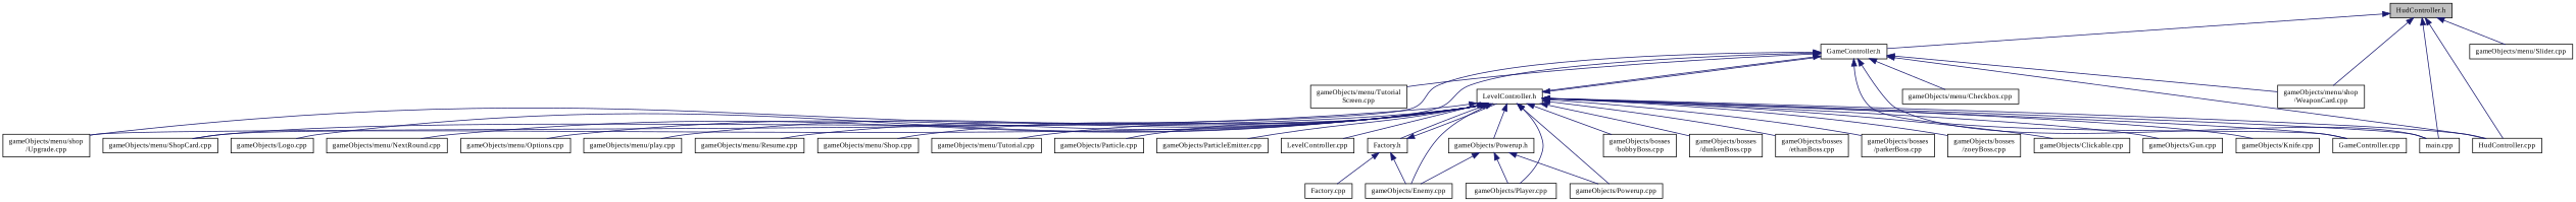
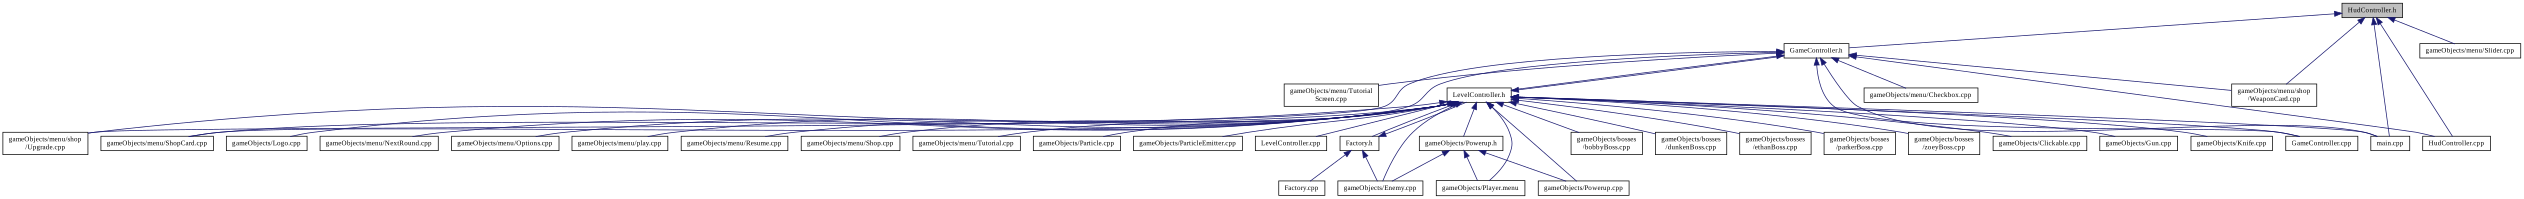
  digraph {
    fontname="Liberation Serif"
    node [color=black fillcolor=white fontname="Liberation Serif" fontsize=10 shape=record style=filled]
    edge [color=midnightblue dir=back fontname="Liberation Serif" fontsize=10 labelfontname=Helvetica labelfontsize=10 style=solid]
    n1 [fillcolor=grey75 fontcolor=black height=0.2 label="HudController.h" width=0.4]
    n2 [height=0.2 label="GameController.h" width=0.4]
    n3 [height=0.2 label="HudController.cpp" width=0.4]
    n4 [height=0.2 label="main.cpp" width=0.4]
    n5 [height=0.2 label="gameObjects/menu/shop\l/WeaponCard.cpp" width=0.4]
    n6 [height=0.2 label="gameObjects/menu/Slider.cpp" width=0.4]
    n7 [height=0.2 label="LevelController.h" width=0.4]
    n8 [height=0.2 label="GameController.cpp" width=0.4]
    n9 [height=0.2 label="gameObjects/menu/shop\l/Upgrade.cpp" width=0.4]
    n10 [height=0.2 label="gameObjects/menu/ShopCard.cpp" width=0.4]
    n11 [height=0.2 label="gameObjects/menu/Checkbox.cpp" width=0.4]
    n12 [height=0.2 label="gameObjects/menu/Tutorial\lScreen.cpp" width=0.4]
    n13 [height=0.2 label="Factory.h" width=0.4]
    n14 [height=0.2 label="gameObjects/Enemy.cpp" width=0.4]
    n15 [height=0.2 label="gameObjects/bosses\l/bobbyBoss.cpp" width=0.4]
    n16 [height=0.2 label="gameObjects/bosses\l/dunkenBoss.cpp" width=0.4]
    n17 [height=0.2 label="gameObjects/bosses\l/ethanBoss.cpp" width=0.4]
    n18 [height=0.2 label="gameObjects/bosses\l/parkerBoss.cpp" width=0.4]
    n19 [height=0.2 label="gameObjects/bosses\l/zoeyBoss.cpp" width=0.4]
    n20 [height=0.2 label="gameObjects/Clickable.cpp" width=0.4]
    n21 [height=0.2 label="gameObjects/Powerup.h" width=0.4]
-   n22 [height=0.2 label="gameObjects/Player.cpp" width=0.4]
+   n22 [height=0.2 label="gameObjects/Player.menu" width=0.4]
    n23 [height=0.2 label="gameObjects/Powerup.cpp" width=0.4]
    n24 [height=0.2 label="gameObjects/Gun.cpp" width=0.4]
    n25 [height=0.2 label="gameObjects/Knife.cpp" width=0.4]
    n26 [height=0.2 label="gameObjects/Logo.cpp" width=0.4]
    n27 [height=0.2 label="gameObjects/menu/NextRound.cpp" width=0.4]
    n28 [height=0.2 label="gameObjects/menu/Options.cpp" width=0.4]
    n29 [height=0.2 label="gameObjects/menu/play.cpp" width=0.4]
    n30 [height=0.2 label="gameObjects/menu/Resume.cpp" width=0.4]
    n31 [height=0.2 label="gameObjects/menu/Shop.cpp" width=0.4]
    n32 [height=0.2 label="gameObjects/menu/Tutorial.cpp" width=0.4]
    n33 [height=0.2 label="gameObjects/Particle.cpp" width=0.4]
    n34 [height=0.2 label="gameObjects/ParticleEmitter.cpp" width=0.4]
    n35 [height=0.2 label="LevelController.cpp" width=0.4]
    n36 [height=0.2 label="Factory.cpp" width=0.4]
    n1 -> n2
    n1 -> n3
    n1 -> n4
    n1 -> n5
    n1 -> n6
    n2 -> n3
    n2 -> n4
    n2 -> n5
    n2 -> n7
    n2 -> n8
    n2 -> n9
    n2 -> n10
    n2 -> n11
    n2 -> n12
    n7 -> n2
-   n7 -> n3
    n7 -> n4
    n7 -> n8
    n7 -> n9
    n7 -> n10
    n7 -> n13
    n7 -> n14
    n7 -> n15
    n7 -> n16
    n7 -> n17
    n7 -> n18
    n7 -> n19
    n7 -> n20
    n7 -> n21
    n7 -> n22
    n7 -> n23
    n7 -> n24
    n7 -> n25
    n7 -> n26
    n7 -> n27
    n7 -> n28
    n7 -> n29
    n7 -> n30
    n7 -> n31
    n7 -> n32
    n7 -> n33
    n7 -> n34
    n7 -> n35
    n13 -> n7
    n13 -> n14
    n13 -> n36
    n21 -> n14
    n21 -> n22
    n21 -> n23
  }
